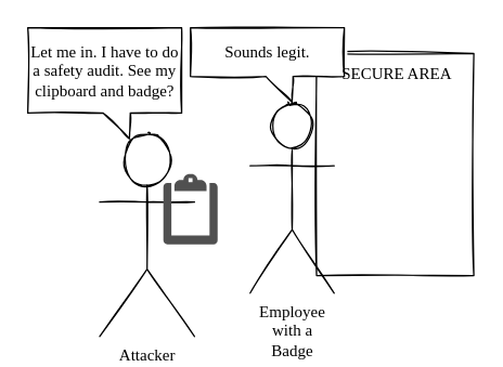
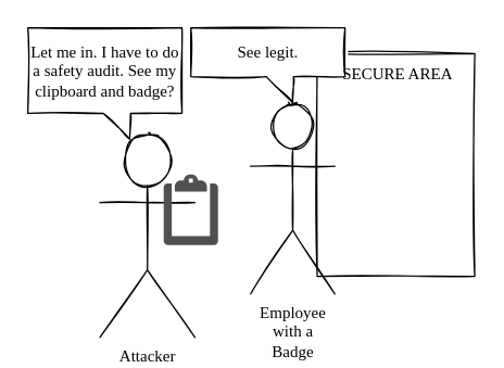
  <mxCell id="0" />
  <mxCell id="1" parent="0" />
  <mxCell id="2" value="" style="rounded=0;whiteSpace=wrap;html=1;sketch=1;hachureGap=4;" vertex="1" parent="1"><mxGeometry x="233" y="39" width="116" height="164" as="geometry" /></mxCell>
  <mxCell id="3" value="Attacker" style="shape=umlActor;verticalLabelPosition=bottom;verticalAlign=top;html=1;outlineConnect=0;hachureGap=4;sketch=1;fontFamily=Architects Daughter;fontSource=https%3A%2F%2Ffonts.googleapis.com%2Fcss%3Ffamily%3DArchitects%2BDaughter;" vertex="1" parent="1"><mxGeometry x="73" y="99" width="70" height="149" as="geometry" /></mxCell>
  <mxCell id="4" value="Employee&lt;br&gt;with a&lt;br&gt;Badge" style="shape=umlActor;verticalLabelPosition=bottom;verticalAlign=top;html=1;outlineConnect=0;hachureGap=4;sketch=1;fontFamily=Architects Daughter;fontSource=https%3A%2F%2Ffonts.googleapis.com%2Fcss%3Ffamily%3DArchitects%2BDaughter;" vertex="1" parent="1"><mxGeometry x="184" y="75" width="62" height="141" as="geometry" /></mxCell>
- <mxCell id="5" value="Sounds legit." style="shape=callout;whiteSpace=wrap;html=1;perimeter=calloutPerimeter;sketch=1;hachureGap=4;fontFamily=Architects Daughter;fontSource=https%3A%2F%2Ffonts.googleapis.com%2Fcss%3Ffamily%3DArchitects%2BDaughter;size=19;position=0.49;position2=0.66;" vertex="1" parent="1"><mxGeometry x="140" y="20" width="113.5" height="55" as="geometry" /></mxCell>
+ <mxCell id="5" value="See legit." style="shape=callout;whiteSpace=wrap;html=1;perimeter=calloutPerimeter;sketch=1;hachureGap=4;fontFamily=Architects Daughter;fontSource=https%3A%2F%2Ffonts.googleapis.com%2Fcss%3Ffamily%3DArchitects%2BDaughter;size=19;position=0.49;position2=0.66;" vertex="1" parent="1"><mxGeometry x="140" y="20" width="113.5" height="55" as="geometry" /></mxCell>
  <mxCell id="6" value="SECURE AREA" style="text;html=1;strokeColor=none;fillColor=none;align=center;verticalAlign=middle;whiteSpace=wrap;rounded=0;sketch=1;hachureGap=4;fontFamily=Architects Daughter;fontSource=https%3A%2F%2Ffonts.googleapis.com%2Fcss%3Ffamily%3DArchitects%2BDaughter;" vertex="1" parent="1"><mxGeometry x="246" y="39" width="93" height="30" as="geometry" /></mxCell>
  <mxCell id="7" value="" style="sketch=0;pointerEvents=1;shadow=0;dashed=0;html=1;strokeColor=none;fillColor=#505050;labelPosition=center;verticalLabelPosition=bottom;verticalAlign=top;outlineConnect=0;align=center;shape=mxgraph.office.concepts.clipboard;hachureGap=4;fontFamily=Architects Daughter;fontSource=https%3A%2F%2Ffonts.googleapis.com%2Fcss%3Ffamily%3DArchitects%2BDaughter;" vertex="1" parent="1"><mxGeometry x="120" y="128" width="40" height="52" as="geometry" /></mxCell>
  <mxCell id="8" value="Let me in. I have to do a safety audit. See my clipboard and badge?" style="shape=callout;whiteSpace=wrap;html=1;perimeter=calloutPerimeter;sketch=1;hachureGap=4;fontFamily=Architects Daughter;fontSource=https%3A%2F%2Ffonts.googleapis.com%2Fcss%3Ffamily%3DArchitects%2BDaughter;size=19;position=0.49;position2=0.66;" vertex="1" parent="1"><mxGeometry x="20" y="20" width="113.5" height="82" as="geometry" /></mxCell>
